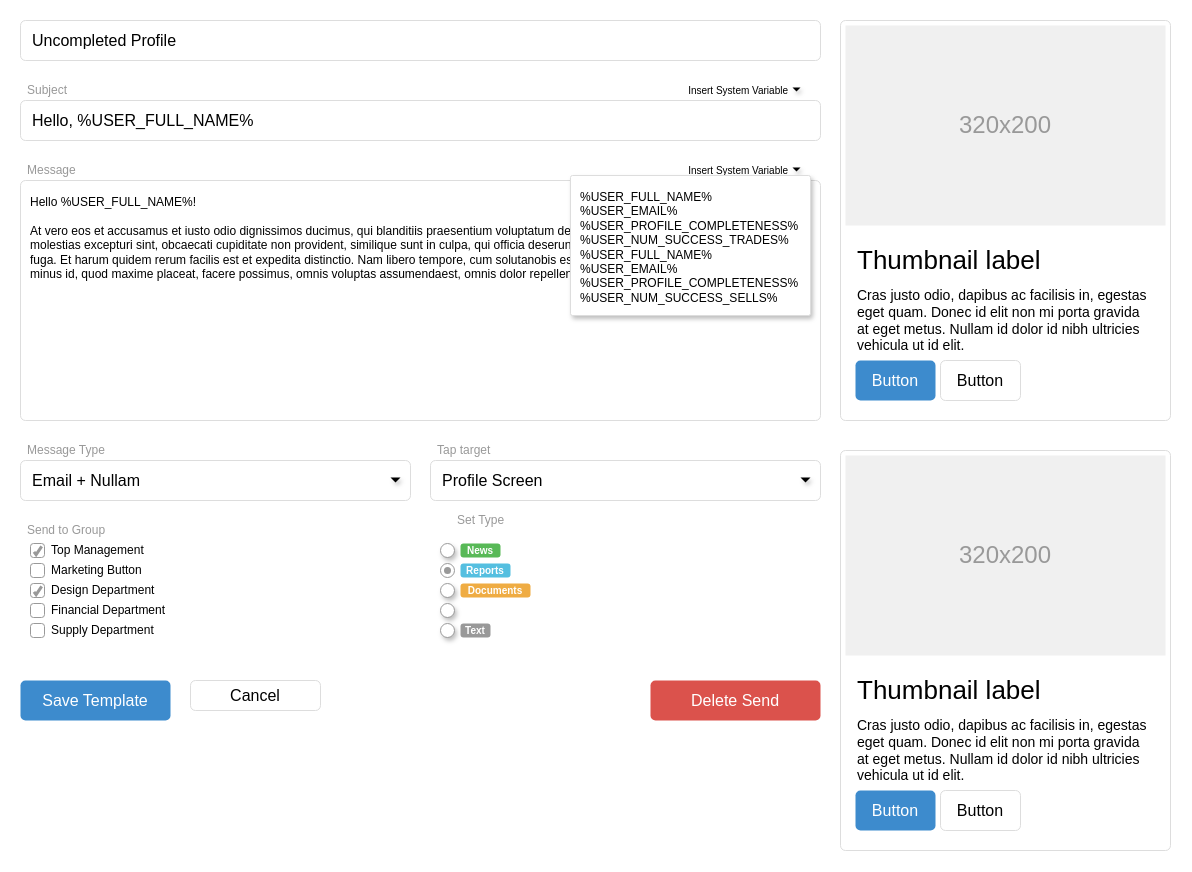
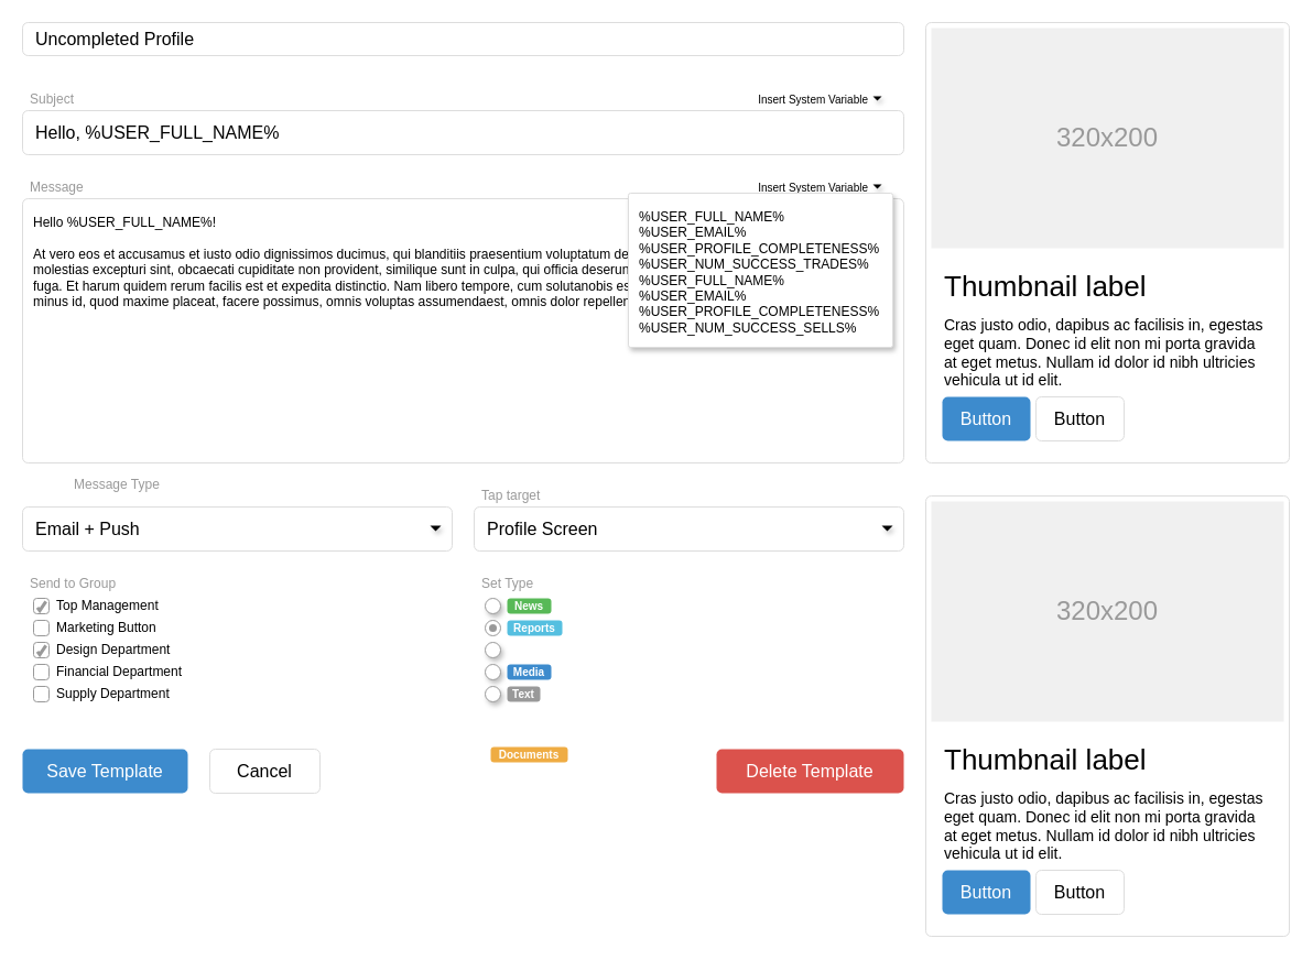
  <mxCell id="0" style=";html=1;" />
  <mxCell id="1" style=";html=1;" parent="0" />
  <mxCell id="2" value="" style="html=1;shadow=0;dashed=0;shape=mxgraph.bootstrap.rrect;fillColor=#ffffff;rSize=5;strokeColor=#dddddd;rounded=0;fontSize=12;fontColor=#000000;align=center;" parent="1" vertex="1"><mxGeometry x="840" y="20" width="330" height="400" as="geometry" /></mxCell>
  <mxCell id="3" value="320x200" style="shape=rect;fontSize=24;fillColor=#f0f0f0;strokeColor=none;fontColor=#999999;whiteSpace=wrap;" parent="2" vertex="1"><mxGeometry x="5" y="5" width="320" height="200" as="geometry" /></mxCell>
  <mxCell id="4" value="Thumbnail label" style="html=1;shadow=0;dashed=0;shape=mxgraph.bootstrap.anchor;fontSize=26;align=left;whiteSpace=wrap;" parent="2" vertex="1"><mxGeometry x="15" y="220" width="300" height="40" as="geometry" /></mxCell>
  <mxCell id="5" value="Cras justo odio, dapibus ac facilisis in, egestas eget quam. Donec id elit non mi porta gravida at eget metus. Nullam id dolor id nibh ultricies vehicula ut id elit." style="html=1;shadow=0;dashed=0;shape=mxgraph.bootstrap.anchor;strokeColor=#dddddd;whiteSpace=wrap;align=left;verticalAlign=top;fontSize=14;whiteSpace=wrap;" parent="2" vertex="1"><mxGeometry x="15" y="260" width="300" height="80" as="geometry" /></mxCell>
  <mxCell id="6" value="Button" style="html=1;shadow=0;dashed=0;shape=mxgraph.bootstrap.rrect;rSize=5;fontSize=16;fillColor=#3D8BCD;strokeColor=none;fontColor=#ffffff;whiteSpace=wrap;" parent="2" vertex="1"><mxGeometry y="1" width="80" height="40" relative="1" as="geometry"><mxPoint x="15" y="-60" as="offset" /></mxGeometry></mxCell>
  <mxCell id="7" value="Button" style="html=1;shadow=0;dashed=0;shape=mxgraph.bootstrap.rrect;rSize=5;fontSize=16;strokeColor=#dddddd;whiteSpace=wrap;" parent="2" vertex="1"><mxGeometry y="1" width="80" height="40" relative="1" as="geometry"><mxPoint x="100" y="-60" as="offset" /></mxGeometry></mxCell>
- <mxCell id="8" value="Uncompleted Profile" style="html=1;shadow=0;dashed=0;shape=mxgraph.bootstrap.rrect;rSize=5;strokeColor=#dddddd;;fillColor=#ffffff;align=left;spacingLeft=10;fontSize=16;whiteSpace=wrap;rounded=0;" parent="1" vertex="1"><mxGeometry x="20" y="20" width="800" height="40" as="geometry" /></mxCell>
+ <mxCell id="8" value="Uncompleted Profile" style="html=1;shadow=0;dashed=0;shape=mxgraph.bootstrap.rrect;rSize=5;strokeColor=#dddddd;;fillColor=#ffffff;align=left;spacingLeft=10;fontSize=16;whiteSpace=wrap;rounded=0;" parent="1" vertex="1"><mxGeometry x="20" y="20" width="800" height="30" as="geometry" /></mxCell>
  <mxCell id="9" value="Subject" style="html=1;shadow=0;dashed=0;shape=mxgraph.bootstrap.rect;strokeColor=none;fillColor=none;fontColor=#999999;align=left;spacingLeft=5;whiteSpace=wrap;rounded=0;" parent="1" vertex="1"><mxGeometry x="20" y="80" width="200" height="20" as="geometry" /></mxCell>
  <mxCell id="10" value="Hello, %USER_FULL_NAME%" style="html=1;shadow=0;dashed=0;shape=mxgraph.bootstrap.rrect;rSize=5;strokeColor=#dddddd;;fillColor=#ffffff;align=left;spacingLeft=10;fontSize=16;whiteSpace=wrap;rounded=0;" parent="1" vertex="1"><mxGeometry x="20" y="100" width="800" height="40" as="geometry" /></mxCell>
  <mxCell id="11" value="Insert System Variable" style="html=1;shadow=0;dashed=0;shape=mxgraph.bootstrap.rect;strokeColor=none;fillColor=none;align=right;fontSize=10;whiteSpace=wrap;rounded=0;" parent="1" vertex="1"><mxGeometry x="670" y="80" width="120" height="20" as="geometry" /></mxCell>
  <mxCell id="12" value="" style="shape=triangle;strokeColor=none;fillColor=#000000;direction=south;rounded=0;shadow=1;fontSize=12;fontColor=#000000;align=center;html=1;" parent="1" vertex="1"><mxGeometry x="792" y="87" width="8" height="4" as="geometry" /></mxCell>
  <mxCell id="13" value="Message" style="html=1;shadow=0;dashed=0;shape=mxgraph.bootstrap.rect;strokeColor=none;fillColor=none;fontColor=#999999;align=left;spacingLeft=5;whiteSpace=wrap;rounded=0;" parent="1" vertex="1"><mxGeometry x="20" y="160" width="200" height="20" as="geometry" /></mxCell>
  <mxCell id="14" value="Hello %USER_FULL_NAME%!&#10;&#10;At vero eos et accusamus et iusto odio dignissimos ducimus, qui blanditiis praesentium voluptatum deleniti atque corrupti, quosdolores et quas molestias excepturi sint, obcaecati cupiditate non provident, similique sunt in culpa, qui officia deserunt mollitiaanimi, id est laborum et dolorum fuga. Et harum quidem rerum facilis est et expedita distinctio. Nam libero tempore, cum solutanobis est eligendi optio, cumque nihil impedit, quo minus id, quod maxime placeat, facere possimus, omnis voluptas assumendaest, omnis dolor repellendus." style="html=1;shadow=0;dashed=0;shape=mxgraph.bootstrap.rrect;rSize=5;fontSize=12;strokeColor=#dddddd;;fillColor=#ffffff;align=left;spacing=10;verticalAlign=top;whiteSpace=wrap;rounded=0;" parent="1" vertex="1"><mxGeometry x="20" y="180" width="800" height="240" as="geometry" /></mxCell>
  <mxCell id="15" value="Insert System Variable" style="html=1;shadow=0;dashed=0;shape=mxgraph.bootstrap.rect;strokeColor=none;fillColor=none;align=right;fontSize=10;whiteSpace=wrap;rounded=0;" parent="1" vertex="1"><mxGeometry x="670" y="160" width="120" height="20" as="geometry" /></mxCell>
  <mxCell id="16" value="" style="shape=triangle;strokeColor=none;fillColor=#000000;direction=south;rounded=0;shadow=1;fontSize=12;fontColor=#000000;align=center;html=1;" parent="1" vertex="1"><mxGeometry x="792" y="167" width="8" height="4" as="geometry" /></mxCell>
  <mxCell id="17" value="%USER_FULL_NAME%&#10;%USER_EMAIL%&#10;%USER_PROFILE_COMPLETENESS%&#10;%USER_NUM_SUCCESS_TRADES%&#10;%USER_FULL_NAME%&#10;%USER_EMAIL%&#10;%USER_PROFILE_COMPLETENESS%&#10;%USER_NUM_SUCCESS_SELLS%" style="html=1;shadow=0;dashed=0;shape=mxgraph.bootstrap.rrect;fontSize=12;rSize=2;strokeColor=#dddddd;fillColor=#ffffff;align=left;verticalAlign=top;spacing=10;shadow=1;whiteSpace=wrap;rounded=0;" parent="1" vertex="1"><mxGeometry x="570" y="175" width="240" height="140" as="geometry" /></mxCell>
- <mxCell id="18" value="Message Type" style="html=1;shadow=0;dashed=0;shape=mxgraph.bootstrap.rect;strokeColor=none;fillColor=none;fontColor=#999999;align=left;spacingLeft=5;whiteSpace=wrap;rounded=0;" parent="1" vertex="1"><mxGeometry x="20" y="440" width="200" height="20" as="geometry" /></mxCell>
- <mxCell id="19" value="Email + Nullam" style="html=1;shadow=0;dashed=0;shape=mxgraph.bootstrap.rrect;rSize=5;strokeColor=#dddddd;;fillColor=#ffffff;align=left;spacingLeft=10;fontSize=16;whiteSpace=wrap;rounded=0;" parent="1" vertex="1"><mxGeometry x="20" y="460" width="390" height="40" as="geometry" /></mxCell>
+ <mxCell id="18" value="Message Type" style="html=1;shadow=0;dashed=0;shape=mxgraph.bootstrap.rect;strokeColor=none;fillColor=none;fontColor=#999999;align=left;spacingLeft=5;whiteSpace=wrap;rounded=0;" parent="1" vertex="1"><mxGeometry x="60" y="430" width="200" height="20" as="geometry" /></mxCell>
+ <mxCell id="19" value="Email + Push" style="html=1;shadow=0;dashed=0;shape=mxgraph.bootstrap.rrect;rSize=5;strokeColor=#dddddd;;fillColor=#ffffff;align=left;spacingLeft=10;fontSize=16;whiteSpace=wrap;rounded=0;" parent="1" vertex="1"><mxGeometry x="20" y="460" width="390" height="40" as="geometry" /></mxCell>
  <mxCell id="20" value="" style="shape=triangle;strokeColor=none;fillColor=#000000;direction=south;rounded=0;shadow=1;fontSize=12;fontColor=#000000;align=center;html=1;" parent="1" vertex="1"><mxGeometry x="390" y="477" width="10" height="5" as="geometry" /></mxCell>
  <mxCell id="21" value="Tap target" style="html=1;shadow=0;dashed=0;shape=mxgraph.bootstrap.rect;strokeColor=none;fillColor=none;fontColor=#999999;align=left;spacingLeft=5;whiteSpace=wrap;rounded=0;" parent="1" vertex="1"><mxGeometry x="430" y="440" width="200" height="20" as="geometry" /></mxCell>
  <mxCell id="22" value="Profile Screen" style="html=1;shadow=0;dashed=0;shape=mxgraph.bootstrap.rrect;rSize=5;strokeColor=#dddddd;;fillColor=#ffffff;align=left;spacingLeft=10;fontSize=16;whiteSpace=wrap;rounded=0;" parent="1" vertex="1"><mxGeometry x="430" y="460" width="390" height="40" as="geometry" /></mxCell>
  <mxCell id="23" value="" style="shape=triangle;strokeColor=none;fillColor=#000000;direction=south;rounded=0;shadow=1;fontSize=12;fontColor=#000000;align=center;html=1;" parent="1" vertex="1"><mxGeometry x="800" y="477" width="10" height="5" as="geometry" /></mxCell>
  <mxCell id="24" value="Send to Group" style="html=1;shadow=0;dashed=0;shape=mxgraph.bootstrap.rect;strokeColor=none;fillColor=none;fontColor=#999999;align=left;spacingLeft=5;whiteSpace=wrap;rounded=0;" parent="1" vertex="1"><mxGeometry x="20" y="520" width="200" height="20" as="geometry" /></mxCell>
  <mxCell id="25" value="Top Management" style="html=1;shadow=0;dashed=0;shape=mxgraph.bootstrap.checkbox;fontSize=12;strokeColor=#999999;fillColor=#ffffff;align=left;labelPosition=right;spacingLeft=5;rounded=0;" parent="1" vertex="1"><mxGeometry x="30" y="543" width="14" height="14" as="geometry" /></mxCell>
  <mxCell id="26" value="Marketing Button" style="html=1;shadow=0;dashed=0;shape=mxgraph.bootstrap.rrect;fontSize=12;rSize=3;strokeColor=#999999;fillColor=#ffffff;align=left;labelPosition=right;spacingLeft=5;rounded=0;" parent="1" vertex="1"><mxGeometry x="30" y="563" width="14" height="14" as="geometry" /></mxCell>
  <mxCell id="27" value="Design Department" style="html=1;shadow=0;dashed=0;shape=mxgraph.bootstrap.checkbox;fontSize=12;strokeColor=#999999;fillColor=#ffffff;align=left;labelPosition=right;spacingLeft=5;rounded=0;" parent="1" vertex="1"><mxGeometry x="30" y="583" width="14" height="14" as="geometry" /></mxCell>
  <mxCell id="28" value="Financial Department" style="html=1;shadow=0;dashed=0;shape=mxgraph.bootstrap.rrect;fontSize=12;rSize=3;strokeColor=#999999;fillColor=#ffffff;align=left;labelPosition=right;spacingLeft=5;rounded=0;" parent="1" vertex="1"><mxGeometry x="30" y="603" width="14" height="14" as="geometry" /></mxCell>
  <mxCell id="29" value="Supply Department" style="html=1;shadow=0;dashed=0;shape=mxgraph.bootstrap.rrect;fontSize=12;rSize=3;strokeColor=#999999;fillColor=#ffffff;align=left;labelPosition=right;spacingLeft=5;rounded=0;" parent="1" vertex="1"><mxGeometry x="30" y="623" width="14" height="14" as="geometry" /></mxCell>
- <mxCell id="30" value="Set Type" style="html=1;shadow=0;dashed=0;shape=mxgraph.bootstrap.rect;strokeColor=none;fillColor=none;fontColor=#999999;align=left;spacingLeft=5;whiteSpace=wrap;rounded=0;" parent="1" vertex="1"><mxGeometry x="450" y="510" width="200" height="20" as="geometry" /></mxCell>
+ <mxCell id="30" value="Set Type" style="html=1;shadow=0;dashed=0;shape=mxgraph.bootstrap.rect;strokeColor=none;fillColor=none;fontColor=#999999;align=left;spacingLeft=5;whiteSpace=wrap;rounded=0;" parent="1" vertex="1"><mxGeometry x="430" y="520" width="200" height="20" as="geometry" /></mxCell>
  <mxCell id="31" value="" style="shape=ellipse;dashed=0;strokeColor=#999999;fillColor=#ffffff;html=1;rounded=0;shadow=1;fontSize=12;fontColor=#000000;align=center;" parent="1" vertex="1"><mxGeometry x="440" y="543" width="14" height="14" as="geometry" /></mxCell>
  <mxCell id="32" value="News" style="html=1;shadow=0;dashed=0;shape=mxgraph.bootstrap.rrect;align=center;rSize=3;strokeColor=none;fillColor=#58B957;fontColor=#ffffff;fontStyle=1;fontSize=10;whiteSpace=wrap;rounded=0;" parent="1" vertex="1"><mxGeometry x="460" y="543" width="40" height="14" as="geometry" /></mxCell>
  <mxCell id="33" value="" style="html=1;shadow=0;dashed=0;shape=mxgraph.bootstrap.radioButton;strokeColor=#999999;fillColor=#ffffff;rounded=0;fontSize=12;fontColor=#000000;align=center;" parent="1" vertex="1"><mxGeometry x="440" y="563" width="14" height="14" as="geometry" /></mxCell>
  <mxCell id="34" value="Reports" style="html=1;shadow=0;dashed=0;shape=mxgraph.bootstrap.rrect;align=center;rSize=3;strokeColor=none;fillColor=#55BFE0;fontColor=#ffffff;fontStyle=1;fontSize=10;whiteSpace=wrap;rounded=0;" parent="1" vertex="1"><mxGeometry x="460" y="563" width="50" height="14" as="geometry" /></mxCell>
  <mxCell id="35" value="" style="shape=ellipse;dashed=0;strokeColor=#999999;fillColor=#ffffff;html=1;rounded=0;shadow=1;fontSize=12;fontColor=#000000;align=center;" parent="1" vertex="1"><mxGeometry x="440" y="583" width="14" height="14" as="geometry" /></mxCell>
- <mxCell id="36" value="Documents" style="html=1;shadow=0;dashed=0;shape=mxgraph.bootstrap.rrect;align=center;rSize=3;strokeColor=none;fillColor=#EFAC43;fontColor=#ffffff;fontStyle=1;fontSize=10;whiteSpace=wrap;rounded=0;" parent="1" vertex="1"><mxGeometry x="460" y="583" width="70" height="14" as="geometry" /></mxCell>
+ <mxCell id="36" value="Documents" style="html=1;shadow=0;dashed=0;shape=mxgraph.bootstrap.rrect;align=center;rSize=3;strokeColor=none;fillColor=#EFAC43;fontColor=#ffffff;fontStyle=1;fontSize=10;whiteSpace=wrap;rounded=0;" parent="1" vertex="1"><mxGeometry x="445" y="678" width="70" height="14" as="geometry" /></mxCell>
  <mxCell id="37" value="" style="shape=ellipse;dashed=0;strokeColor=#999999;fillColor=#ffffff;html=1;rounded=0;shadow=1;fontSize=12;fontColor=#000000;align=center;" parent="1" vertex="1"><mxGeometry x="440" y="603" width="14" height="14" as="geometry" /></mxCell>
+ <mxCell id="38" value="Media" style="html=1;shadow=0;dashed=0;shape=mxgraph.bootstrap.rrect;align=center;rSize=3;strokeColor=none;fillColor=#3D8BCD;fontColor=#ffffff;fontStyle=1;fontSize=10;whiteSpace=wrap;rounded=0;" parent="1" vertex="1"><mxGeometry x="460" y="603" width="40" height="14" as="geometry" /></mxCell>
  <mxCell id="39" value="" style="shape=ellipse;dashed=0;strokeColor=#999999;fillColor=#ffffff;html=1;rounded=0;shadow=1;fontSize=12;fontColor=#000000;align=center;" parent="1" vertex="1"><mxGeometry x="440" y="623" width="14" height="14" as="geometry" /></mxCell>
  <mxCell id="40" value="Text" style="html=1;shadow=0;dashed=0;shape=mxgraph.bootstrap.rrect;align=center;rSize=3;strokeColor=none;fillColor=#999999;fontColor=#ffffff;fontStyle=1;fontSize=10;whiteSpace=wrap;rounded=0;" parent="1" vertex="1"><mxGeometry x="460" y="623" width="30" height="14" as="geometry" /></mxCell>
  <mxCell id="41" value="Save Template" style="html=1;shadow=0;dashed=0;shape=mxgraph.bootstrap.rrect;align=center;rSize=5;strokeColor=none;fillColor=#3D8BCD;fontColor=#ffffff;fontSize=16;whiteSpace=wrap;rounded=0;" parent="1" vertex="1"><mxGeometry x="20" y="680" width="150" height="40" as="geometry" /></mxCell>
- <mxCell id="42" value="Cancel" style="html=1;shadow=0;dashed=0;shape=mxgraph.bootstrap.rrect;fillColor=#ffffff;align=center;rSize=5;strokeColor=#dddddd;fontSize=16;whiteSpace=wrap;rounded=0;" parent="1" vertex="1"><mxGeometry x="190" y="680" width="130" height="30" as="geometry" /></mxCell>
- <mxCell id="43" value="Delete Send" style="html=1;shadow=0;dashed=0;shape=mxgraph.bootstrap.rrect;align=center;rSize=5;strokeColor=none;fillColor=#DB524C;fontColor=#ffffff;fontSize=16;whiteSpace=wrap;rounded=0;" parent="1" vertex="1"><mxGeometry x="650" y="680" width="170" height="40" as="geometry" /></mxCell>
+ <mxCell id="42" value="Cancel" style="html=1;shadow=0;dashed=0;shape=mxgraph.bootstrap.rrect;fillColor=#ffffff;align=center;rSize=5;strokeColor=#dddddd;fontSize=16;whiteSpace=wrap;rounded=0;" parent="1" vertex="1"><mxGeometry x="190" y="680" width="100" height="40" as="geometry" /></mxCell>
+ <mxCell id="43" value="Delete Template" style="html=1;shadow=0;dashed=0;shape=mxgraph.bootstrap.rrect;align=center;rSize=5;strokeColor=none;fillColor=#DB524C;fontColor=#ffffff;fontSize=16;whiteSpace=wrap;rounded=0;" parent="1" vertex="1"><mxGeometry x="650" y="680" width="170" height="40" as="geometry" /></mxCell>
  <mxCell id="44" value="" style="html=1;shadow=0;dashed=0;shape=mxgraph.bootstrap.rrect;fillColor=#ffffff;rSize=5;strokeColor=#dddddd;rounded=0;fontSize=12;fontColor=#000000;align=center;" parent="1" vertex="1"><mxGeometry x="840" y="450" width="330" height="400" as="geometry" /></mxCell>
  <mxCell id="45" value="320x200" style="shape=rect;fontSize=24;fillColor=#f0f0f0;strokeColor=none;fontColor=#999999;whiteSpace=wrap;" parent="44" vertex="1"><mxGeometry x="5" y="5" width="320" height="200" as="geometry" /></mxCell>
  <mxCell id="46" value="Thumbnail label" style="html=1;shadow=0;dashed=0;shape=mxgraph.bootstrap.anchor;fontSize=26;align=left;whiteSpace=wrap;" parent="44" vertex="1"><mxGeometry x="15" y="220" width="300" height="40" as="geometry" /></mxCell>
  <mxCell id="47" value="Cras justo odio, dapibus ac facilisis in, egestas eget quam. Donec id elit non mi porta gravida at eget metus. Nullam id dolor id nibh ultricies vehicula ut id elit." style="html=1;shadow=0;dashed=0;shape=mxgraph.bootstrap.anchor;strokeColor=#dddddd;whiteSpace=wrap;align=left;verticalAlign=top;fontSize=14;whiteSpace=wrap;" parent="44" vertex="1"><mxGeometry x="15" y="260" width="300" height="80" as="geometry" /></mxCell>
  <mxCell id="48" value="Button" style="html=1;shadow=0;dashed=0;shape=mxgraph.bootstrap.rrect;rSize=5;fontSize=16;fillColor=#3D8BCD;strokeColor=none;fontColor=#ffffff;whiteSpace=wrap;" parent="44" vertex="1"><mxGeometry y="1" width="80" height="40" relative="1" as="geometry"><mxPoint x="15" y="-60" as="offset" /></mxGeometry></mxCell>
  <mxCell id="49" value="Button" style="html=1;shadow=0;dashed=0;shape=mxgraph.bootstrap.rrect;rSize=5;fontSize=16;strokeColor=#dddddd;whiteSpace=wrap;" parent="44" vertex="1"><mxGeometry y="1" width="80" height="40" relative="1" as="geometry"><mxPoint x="100" y="-60" as="offset" /></mxGeometry></mxCell>
